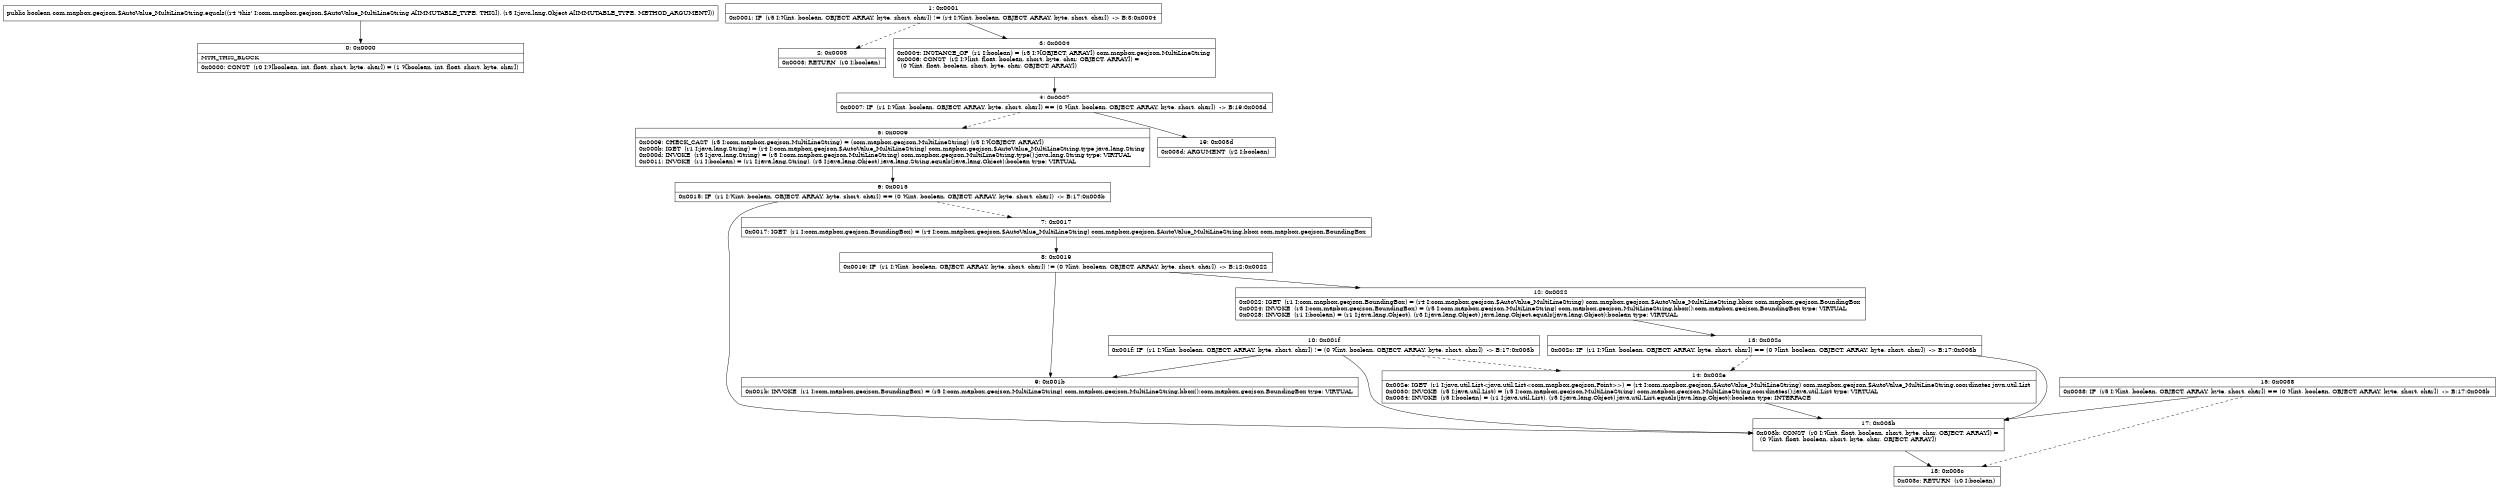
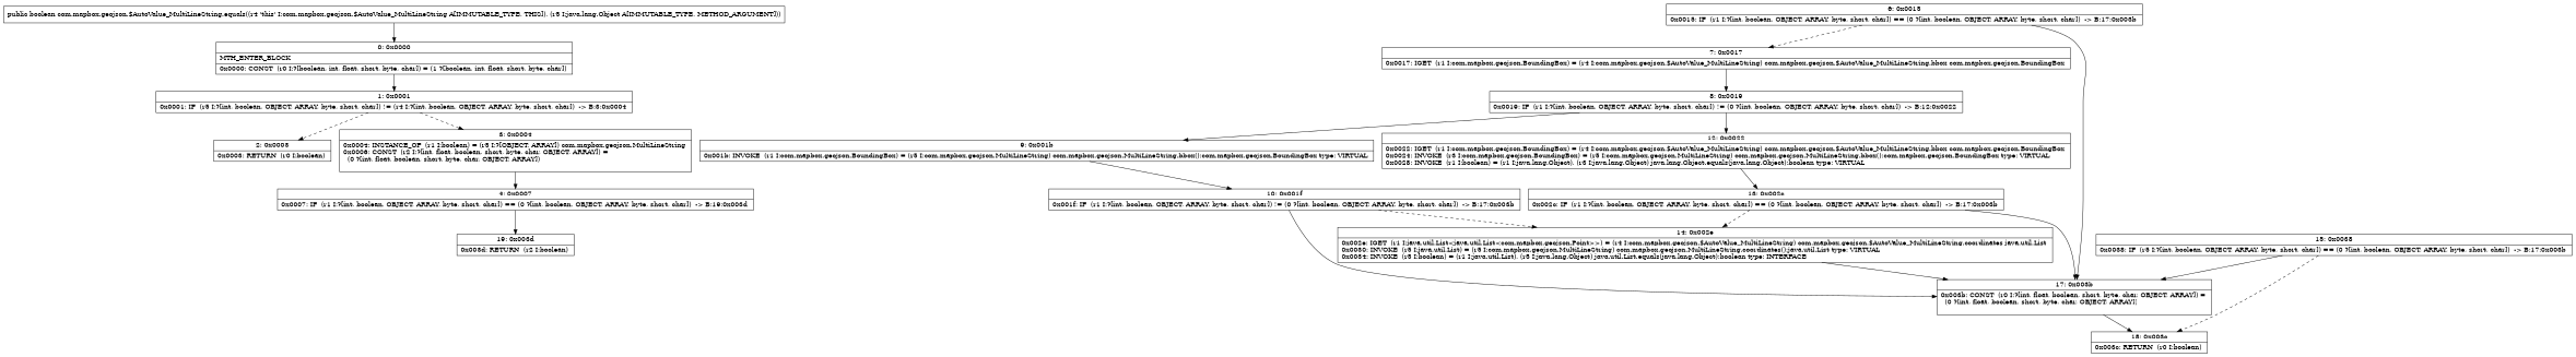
  digraph {
    node [shape=record]
-   n1 [label="{0\:\ 0x0000|MTH_THIS_BLOCK\l|0x0000: CONST  (r0 I:?[boolean, int, float, short, byte, char]) = (1 ?[boolean, int, float, short, byte, char]) \l}"]
+   n1 [label="{0\:\ 0x0000|MTH_ENTER_BLOCK\l|0x0000: CONST  (r0 I:?[boolean, int, float, short, byte, char]) = (1 ?[boolean, int, float, short, byte, char]) \l}"]
    n2 [label="{1\:\ 0x0001|0x0001: IF  (r5 I:?[int, boolean, OBJECT, ARRAY, byte, short, char]) != (r4 I:?[int, boolean, OBJECT, ARRAY, byte, short, char])  \-\> B:3:0x0004 \l}"]
    n3 [label="{2\:\ 0x0003|0x0003: RETURN  (r0 I:boolean) \l}"]
    n4 [label="{3\:\ 0x0004|0x0004: INSTANCE_OF  (r1 I:boolean) = (r5 I:?[OBJECT, ARRAY]) com.mapbox.geojson.MultiLineString \l0x0006: CONST  (r2 I:?[int, float, boolean, short, byte, char, OBJECT, ARRAY]) = \l  (0 ?[int, float, boolean, short, byte, char, OBJECT, ARRAY])\l \l}"]
    n5 [label="{4\:\ 0x0007|0x0007: IF  (r1 I:?[int, boolean, OBJECT, ARRAY, byte, short, char]) == (0 ?[int, boolean, OBJECT, ARRAY, byte, short, char])  \-\> B:19:0x003d \l}"]
-   n6 [label="{5\:\ 0x0009|0x0009: CHECK_CAST  (r5 I:com.mapbox.geojson.MultiLineString) = (com.mapbox.geojson.MultiLineString) (r5 I:?[OBJECT, ARRAY]) \l0x000b: IGET  (r1 I:java.lang.String) = (r4 I:com.mapbox.geojson.$AutoValue_MultiLineString) com.mapbox.geojson.$AutoValue_MultiLineString.type java.lang.String \l0x000d: INVOKE  (r3 I:java.lang.String) = (r5 I:com.mapbox.geojson.MultiLineString) com.mapbox.geojson.MultiLineString.type():java.lang.String type: VIRTUAL \l0x0011: INVOKE  (r1 I:boolean) = (r1 I:java.lang.String), (r3 I:java.lang.Object) java.lang.String.equals(java.lang.Object):boolean type: VIRTUAL \l}"]
-   n7 [label="{19\:\ 0x003d|0x003d: ARGUMENT  (r2 I:boolean) \l}"]
+   n7 [label="{19\:\ 0x003d|0x003d: RETURN  (r2 I:boolean) \l}"]
    n8 [label="{6\:\ 0x0015|0x0015: IF  (r1 I:?[int, boolean, OBJECT, ARRAY, byte, short, char]) == (0 ?[int, boolean, OBJECT, ARRAY, byte, short, char])  \-\> B:17:0x003b \l}"]
    n9 [label="{7\:\ 0x0017|0x0017: IGET  (r1 I:com.mapbox.geojson.BoundingBox) = (r4 I:com.mapbox.geojson.$AutoValue_MultiLineString) com.mapbox.geojson.$AutoValue_MultiLineString.bbox com.mapbox.geojson.BoundingBox \l}"]
    n10 [label="{17\:\ 0x003b|0x003b: CONST  (r0 I:?[int, float, boolean, short, byte, char, OBJECT, ARRAY]) = \l  (0 ?[int, float, boolean, short, byte, char, OBJECT, ARRAY])\l \l}"]
    n11 [label="{8\:\ 0x0019|0x0019: IF  (r1 I:?[int, boolean, OBJECT, ARRAY, byte, short, char]) != (0 ?[int, boolean, OBJECT, ARRAY, byte, short, char])  \-\> B:12:0x0022 \l}"]
    n12 [label="{18\:\ 0x003c|0x003c: RETURN  (r0 I:boolean) \l}"]
    n13 [label="{9\:\ 0x001b|0x001b: INVOKE  (r1 I:com.mapbox.geojson.BoundingBox) = (r5 I:com.mapbox.geojson.MultiLineString) com.mapbox.geojson.MultiLineString.bbox():com.mapbox.geojson.BoundingBox type: VIRTUAL \l}"]
    n14 [label="{12\:\ 0x0022|0x0022: IGET  (r1 I:com.mapbox.geojson.BoundingBox) = (r4 I:com.mapbox.geojson.$AutoValue_MultiLineString) com.mapbox.geojson.$AutoValue_MultiLineString.bbox com.mapbox.geojson.BoundingBox \l0x0024: INVOKE  (r3 I:com.mapbox.geojson.BoundingBox) = (r5 I:com.mapbox.geojson.MultiLineString) com.mapbox.geojson.MultiLineString.bbox():com.mapbox.geojson.BoundingBox type: VIRTUAL \l0x0028: INVOKE  (r1 I:boolean) = (r1 I:java.lang.Object), (r3 I:java.lang.Object) java.lang.Object.equals(java.lang.Object):boolean type: VIRTUAL \l}"]
    n15 [label="{10\:\ 0x001f|0x001f: IF  (r1 I:?[int, boolean, OBJECT, ARRAY, byte, short, char]) != (0 ?[int, boolean, OBJECT, ARRAY, byte, short, char])  \-\> B:17:0x003b \l}"]
    n16 [label="{13\:\ 0x002c|0x002c: IF  (r1 I:?[int, boolean, OBJECT, ARRAY, byte, short, char]) == (0 ?[int, boolean, OBJECT, ARRAY, byte, short, char])  \-\> B:17:0x003b \l}"]
    n17 [label="{14\:\ 0x002e|0x002e: IGET  (r1 I:java.util.List\<java.util.List\<com.mapbox.geojson.Point\>\>) = (r4 I:com.mapbox.geojson.$AutoValue_MultiLineString) com.mapbox.geojson.$AutoValue_MultiLineString.coordinates java.util.List \l0x0030: INVOKE  (r5 I:java.util.List) = (r5 I:com.mapbox.geojson.MultiLineString) com.mapbox.geojson.MultiLineString.coordinates():java.util.List type: VIRTUAL \l0x0034: INVOKE  (r5 I:boolean) = (r1 I:java.util.List), (r5 I:java.lang.Object) java.util.List.equals(java.lang.Object):boolean type: INTERFACE \l}"]
    n18 [label="{15\:\ 0x0038|0x0038: IF  (r5 I:?[int, boolean, OBJECT, ARRAY, byte, short, char]) == (0 ?[int, boolean, OBJECT, ARRAY, byte, short, char])  \-\> B:17:0x003b \l}"]
    n19 [label="{public boolean com.mapbox.geojson.$AutoValue_MultiLineString.equals((r4 'this' I:com.mapbox.geojson.$AutoValue_MultiLineString A[IMMUTABLE_TYPE, THIS]), (r5 I:java.lang.Object A[IMMUTABLE_TYPE, METHOD_ARGUMENT])) }"]
+   n1 -> n2
    n2 -> n3 [style=dashed]
-   n2 -> n4
+   n2 -> n4 [style=dashed]
    n4 -> n5
-   n5 -> n6 [style=dashed]
    n5 -> n7
-   n6 -> n8
    n8 -> n9 [style=dashed]
    n8 -> n10
    n9 -> n11
    n10 -> n12
    n11 -> n13 [style=solid]
    n11 -> n14
-   n15 -> n13
+   n13 -> n15
    n14 -> n16
    n15 -> n10
    n15 -> n17 [style=dashed]
    n16 -> n10
    n16 -> n17 [style=dashed]
    n17 -> n10
    n18 -> n10
    n18 -> n12 [style=dashed]
    n19 -> n1
  }
